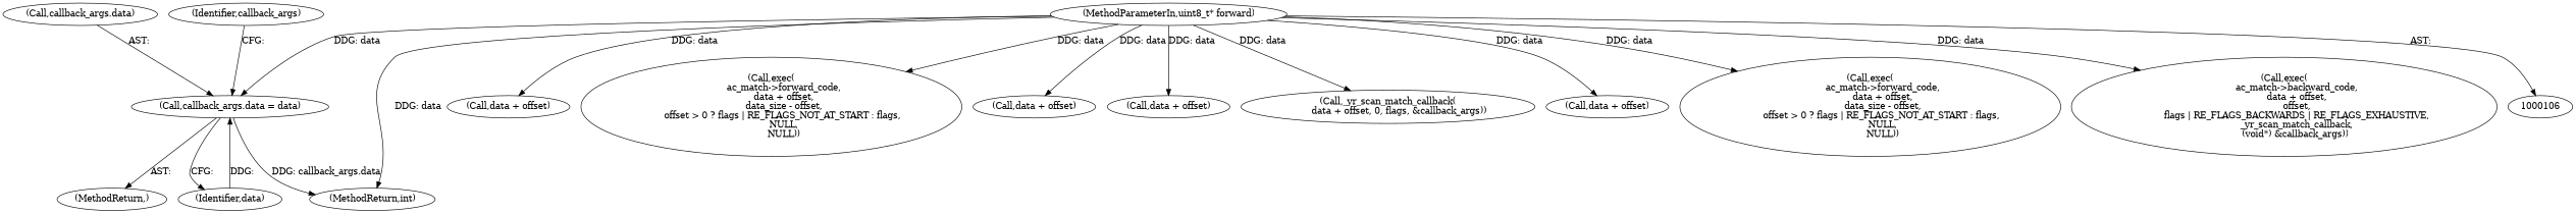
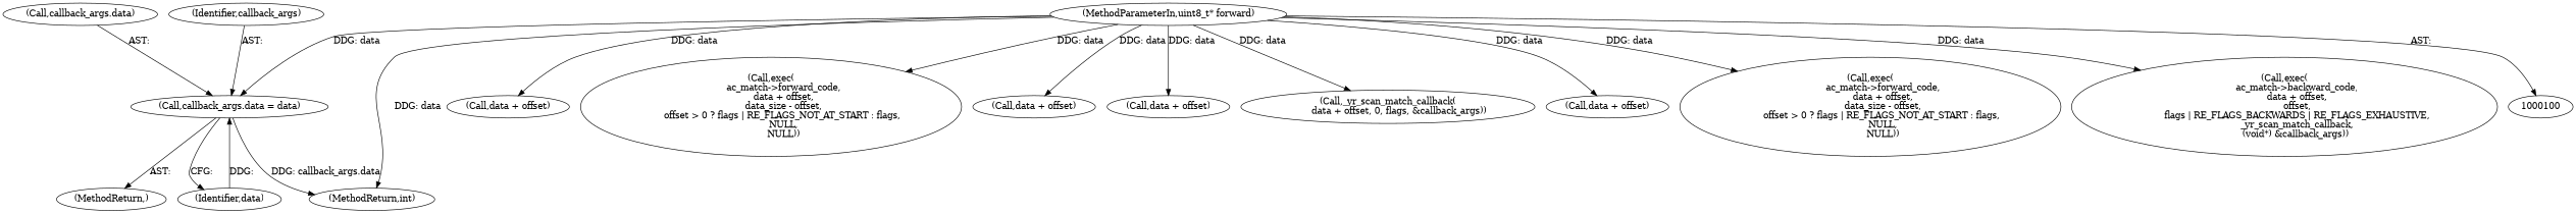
  digraph {
    n1 [label="(Call,callback_args.data = data)"]
    n2 [label="(MethodReturn,)"]
    n3 [label="(Identifier,data)"]
    n4 [label="(MethodReturn,int)"]
    n5 [label="(MethodParameterIn,uint8_t* forward)"]
    n6 [label="(Call,data + offset)"]
    n7 [label="(Call,exec(\n         ac_match->forward_code,\n         data + offset,\n         data_size - offset,\n        offset > 0 ? flags | RE_FLAGS_NOT_AT_START : flags,\n         NULL,\n         NULL))"]
    n8 [label="(Call,data + offset)"]
    n9 [label="(Call,data + offset)"]
    n10 [label="(Call,_yr_scan_match_callback(\n        data + offset, 0, flags, &callback_args))"]
    n11 [label="(Call,data + offset)"]
    n12 [label="(Call,exec(\n         ac_match->forward_code,\n         data + offset,\n         data_size - offset,\n        offset > 0 ? flags | RE_FLAGS_NOT_AT_START : flags,\n         NULL,\n         NULL))"]
    n13 [label="(Call,exec(\n         ac_match->backward_code,\n         data + offset,\n         offset,\n         flags | RE_FLAGS_BACKWARDS | RE_FLAGS_EXHAUSTIVE,\n         _yr_scan_match_callback,\n        (void*) &callback_args))"]
-   1000100 [label=1000106]
+   1000100
    n15 [label="(Call,callback_args.data)"]
    n16 [label="(Identifier,callback_args)"]
    n1 -> n2 [label="AST: "]
    n1 -> n3 [label="CFG: "]
    n1 -> n4 [label="DDG: callback_args.data"]
    n3 -> n1 [label="DDG: "]
    n5 -> n1 [label="DDG: data"]
    n5 -> n4 [label="DDG: data"]
    n5 -> n6 [label="DDG: data"]
    n5 -> n7 [label="DDG: data"]
    n5 -> n8 [label="DDG: data"]
    n5 -> n9 [label="DDG: data"]
    n5 -> n10 [label="DDG: data"]
    n5 -> n11 [label="DDG: data"]
    n5 -> n12 [label="DDG: data"]
    n5 -> n13 [label="DDG: data"]
    n5 -> 1000100 [label="AST: "]
    n15 -> n1 [label="AST: "]
-   n16 -> n1 [label="CFG: "]
+   n16 -> n1 [label="AST: "]
  }
